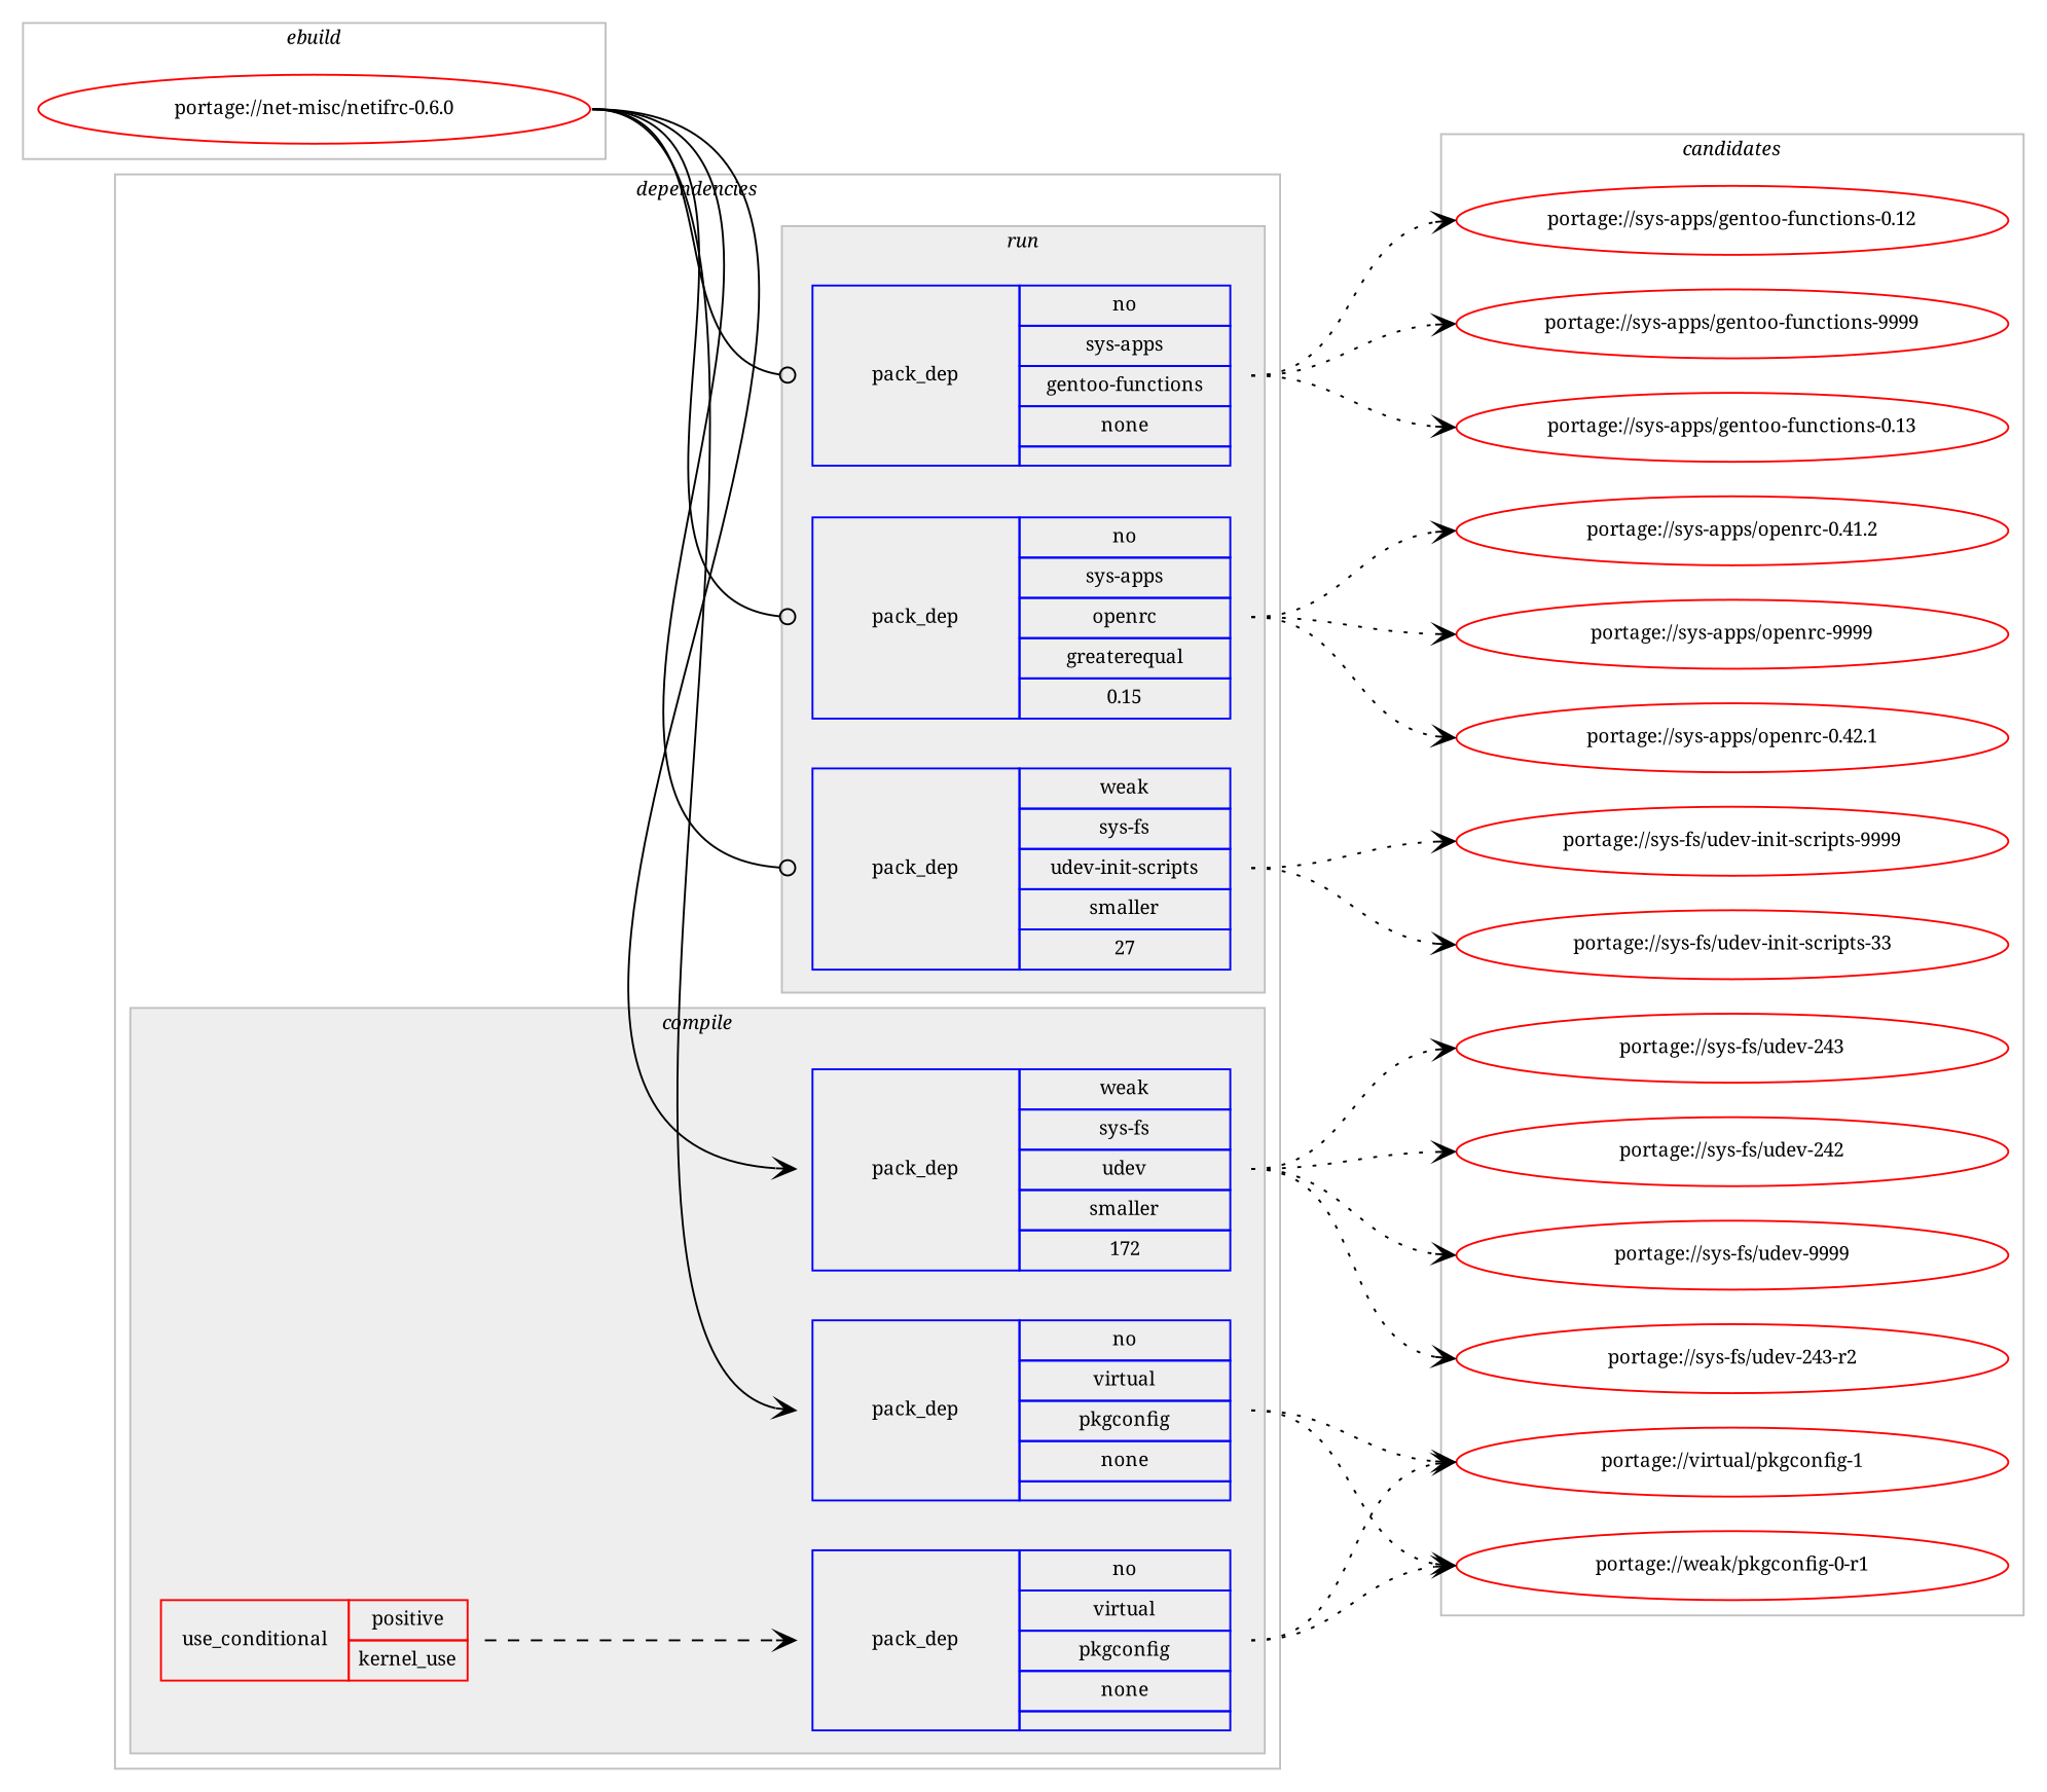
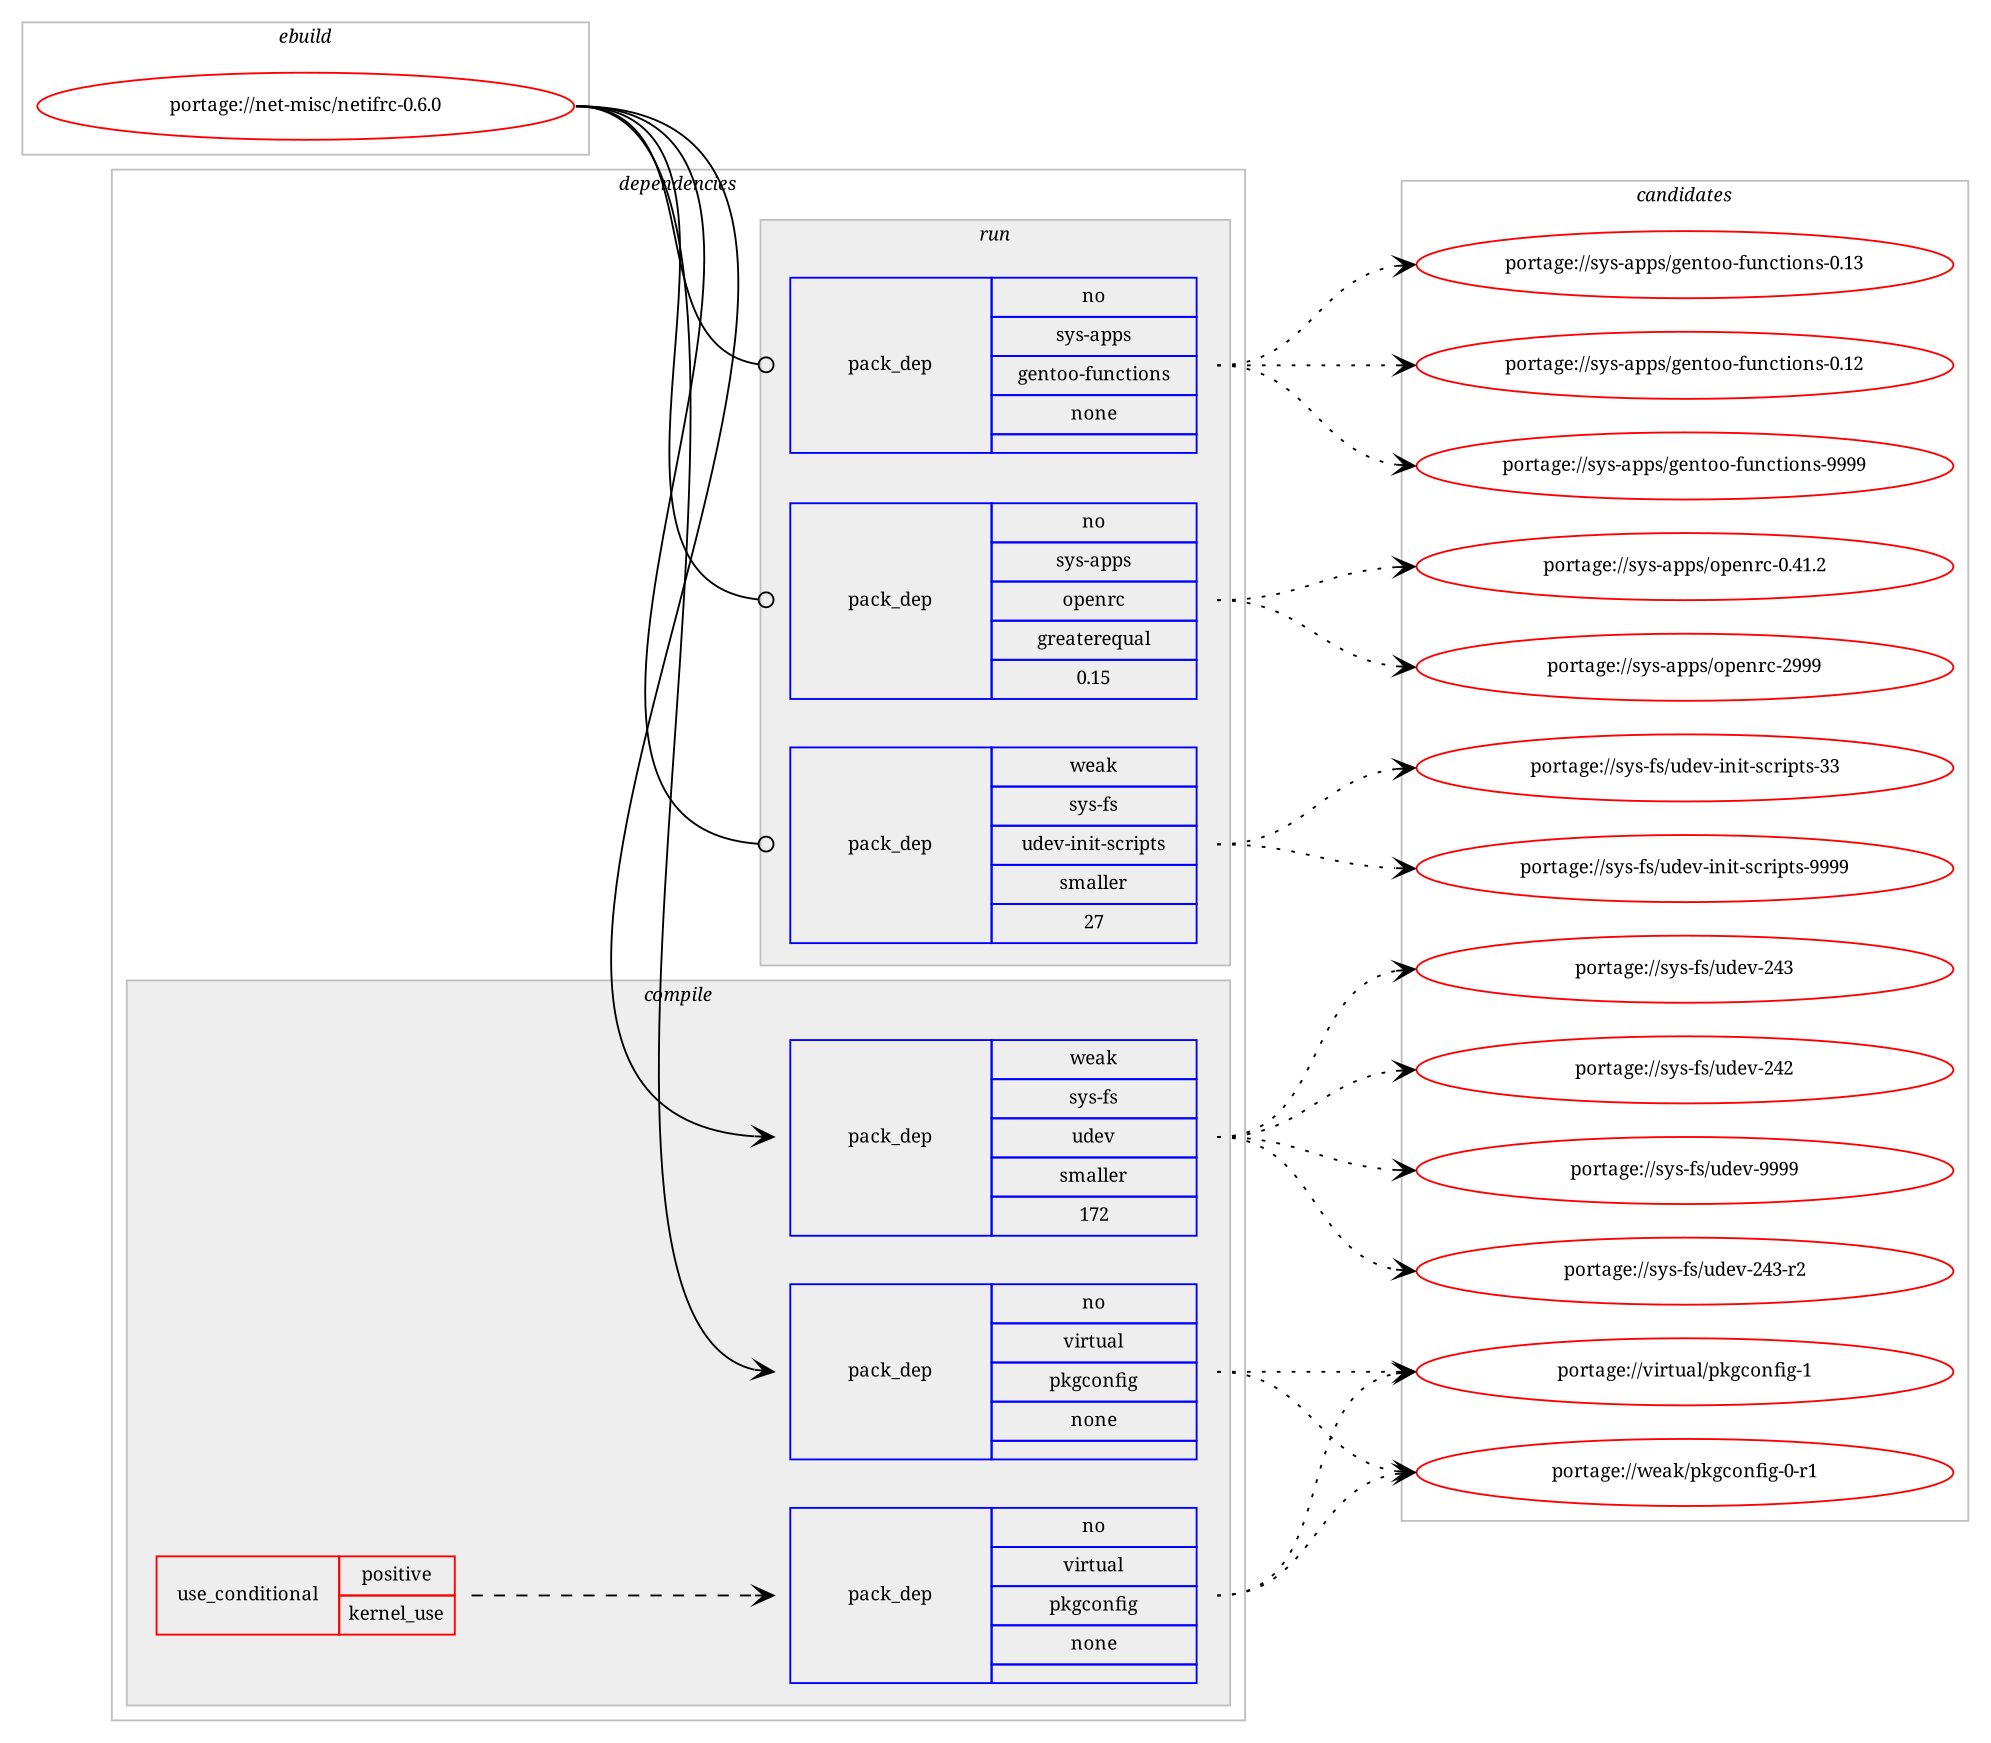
  digraph {
    compound=true
    concentrate=true
    fontname="Noto Serif"
    fontsize=10
    newrank=true
    rankdir=LR
    ranksep=1.5
    node [color=red fontname="Noto Serif" fontsize=10]
    edge [arrowhead=vee fontname="Noto Serif" headport=w style=dotted tailport=e weight=100]
    n1 [label="portage://net-misc/netifrc-0.6.0" width=4]
    n2 [color=blue label=<<TABLE BORDER="0" CELLBORDER="1" CELLSPACING="0" CELLPADDING="4" WIDTH="220"><TR><TD ROWSPAN="6" CELLPADDING="30">pack_dep</TD></TR><TR><TD WIDTH="110">no</TD></TR><TR><TD>virtual</TD></TR><TR><TD>pkgconfig</TD></TR><TR><TD>none</TD></TR><TR><TD></TD></TR></TABLE>> shape=none]
    n3 [label=<<TABLE BORDER="0" CELLBORDER="1" CELLSPACING="0" CELLPADDING="4"><TR><TD ROWSPAN="3" CELLPADDING="10">use_conditional</TD></TR><TR><TD>positive</TD></TR><TR><TD>kernel_use</TD></TR></TABLE>> shape=none]
    n4 [color=blue label=<<TABLE BORDER="0" CELLBORDER="1" CELLSPACING="0" CELLPADDING="4" WIDTH="220"><TR><TD ROWSPAN="6" CELLPADDING="30">pack_dep</TD></TR><TR><TD WIDTH="110">no</TD></TR><TR><TD>virtual</TD></TR><TR><TD>pkgconfig</TD></TR><TR><TD>none</TD></TR><TR><TD></TD></TR></TABLE>> shape=none]
    n5 [color=blue label=<<TABLE BORDER="0" CELLBORDER="1" CELLSPACING="0" CELLPADDING="4" WIDTH="220"><TR><TD ROWSPAN="6" CELLPADDING="30">pack_dep</TD></TR><TR><TD WIDTH="110">weak</TD></TR><TR><TD>sys-fs</TD></TR><TR><TD>udev</TD></TR><TR><TD>smaller</TD></TR><TR><TD>172</TD></TR></TABLE>> shape=none]
    n6 [color=blue label=<<TABLE BORDER="0" CELLBORDER="1" CELLSPACING="0" CELLPADDING="4" WIDTH="220"><TR><TD ROWSPAN="6" CELLPADDING="30">pack_dep</TD></TR><TR><TD WIDTH="110">no</TD></TR><TR><TD>sys-apps</TD></TR><TR><TD>gentoo-functions</TD></TR><TR><TD>none</TD></TR><TR><TD></TD></TR></TABLE>> shape=none]
    n7 [color=blue label=<<TABLE BORDER="0" CELLBORDER="1" CELLSPACING="0" CELLPADDING="4" WIDTH="220"><TR><TD ROWSPAN="6" CELLPADDING="30">pack_dep</TD></TR><TR><TD WIDTH="110">no</TD></TR><TR><TD>sys-apps</TD></TR><TR><TD>openrc</TD></TR><TR><TD>greaterequal</TD></TR><TR><TD>0.15</TD></TR></TABLE>> shape=none]
    n8 [color=blue label=<<TABLE BORDER="0" CELLBORDER="1" CELLSPACING="0" CELLPADDING="4" WIDTH="220"><TR><TD ROWSPAN="6" CELLPADDING="30">pack_dep</TD></TR><TR><TD WIDTH="110">weak</TD></TR><TR><TD>sys-fs</TD></TR><TR><TD>udev-init-scripts</TD></TR><TR><TD>smaller</TD></TR><TR><TD>27</TD></TR></TABLE>> shape=none]
    n9 [label="portage://virtual/pkgconfig-1" width=4]
    n10 [label="portage://weak/pkgconfig-0-r1" width=4]
    n11 [label="portage://sys-fs/udev-9999" width=4]
    n12 [label="portage://sys-fs/udev-243-r2" width=4]
    n13 [label="portage://sys-fs/udev-243" width=4]
    n14 [label="portage://sys-fs/udev-242" width=4]
    n15 [label="portage://sys-apps/gentoo-functions-9999" width=4]
    n16 [label="portage://sys-apps/gentoo-functions-0.13" width=4]
    n17 [label="portage://sys-apps/gentoo-functions-0.12" width=4]
-   n18 [label="portage://sys-apps/openrc-9999" width=4]
-   n19 [label="portage://sys-apps/openrc-0.42.1" width=4]
+   n18 [label="portage://sys-apps/openrc-2999" width=4]
    n20 [label="portage://sys-apps/openrc-0.41.2" width=4]
    n21 [label="portage://sys-fs/udev-init-scripts-9999" width=4]
    n22 [label="portage://sys-fs/udev-init-scripts-33" width=4]
    subgraph cluster_1 {
      color=gray
      label=<<i>ebuild</i>>
      rank=same
      n1
    }
    subgraph cluster_2 {
      color=gray
      label=<<i>dependencies</i>>
      subgraph cluster_3 {
        color=gray
        fillcolor="#eeeeee"
        label=<<i>compile</i>>
        style=filled
        subgraph sub_4 {
          color=gray
          fillcolor="#eeeeee"
          label=<<i>compile</i>>
          style=filled
          n3
          subgraph sub_5 {
            color=gray
            fillcolor="#eeeeee"
            label=<<i>compile</i>>
            style=filled
            n2
          }
        }
        subgraph sub_6 {
          color=gray
          fillcolor="#eeeeee"
          label=<<i>compile</i>>
          style=filled
          n4
        }
        subgraph sub_7 {
          color=gray
          fillcolor="#eeeeee"
          label=<<i>compile</i>>
          style=filled
          n5
        }
      }
      subgraph cluster_8 {
        color=gray
        fillcolor="#eeeeee"
        label=<<i>compile and run</i>>
        style=filled
      }
      subgraph cluster_9 {
        color=gray
        fillcolor="#eeeeee"
        label=<<i>run</i>>
        style=filled
        subgraph sub_10 {
          color=gray
          fillcolor="#eeeeee"
          label=<<i>run</i>>
          style=filled
          n6
        }
        subgraph sub_11 {
          color=gray
          fillcolor="#eeeeee"
          label=<<i>run</i>>
          style=filled
          n7
        }
        subgraph sub_12 {
          color=gray
          fillcolor="#eeeeee"
          label=<<i>run</i>>
          style=filled
          n8
        }
      }
    }
    subgraph cluster_13 {
      color=gray
      label=<<i>candidates</i>>
      rank=same
      subgraph sub_14 {
        color=black
        label=<<i>candidates</i>>
        nodesep=1
        rank=same
        n9
        n10
      }
      subgraph sub_15 {
        color=black
        label=<<i>candidates</i>>
        nodesep=1
        rank=same
        n9
        n10
      }
      subgraph sub_16 {
        color=black
        label=<<i>candidates</i>>
        nodesep=1
        rank=same
        n11
        n12
        n13
        n14
      }
      subgraph sub_17 {
        color=black
        label=<<i>candidates</i>>
        nodesep=1
        rank=same
        n15
        n16
        n17
      }
      subgraph sub_18 {
        color=black
        label=<<i>candidates</i>>
        nodesep=1
        rank=same
        n18
-       n19
        n20
      }
      subgraph sub_19 {
        color=black
        label=<<i>candidates</i>>
        nodesep=1
        rank=same
        n21
        n22
      }
    }
    n1 -> n4 [style=solid weight=20]
    n1 -> n5 [style=solid weight=20]
    n1 -> n6 [arrowhead=odot style=solid weight=20]
    n1 -> n7 [arrowhead=odot style=solid weight=20]
    n1 -> n8 [arrowhead=odot style=solid weight=20]
    n2 -> n9
    n2 -> n10
    n3 -> n2 [style=dashed weight=20]
    n4 -> n9
    n4 -> n10
    n5 -> n11
    n5 -> n12
    n5 -> n13
    n5 -> n14
    n6 -> n15
    n6 -> n16
    n6 -> n17
    n7 -> n18
-   n7 -> n19
    n7 -> n20
    n8 -> n21
    n8 -> n22
  }
